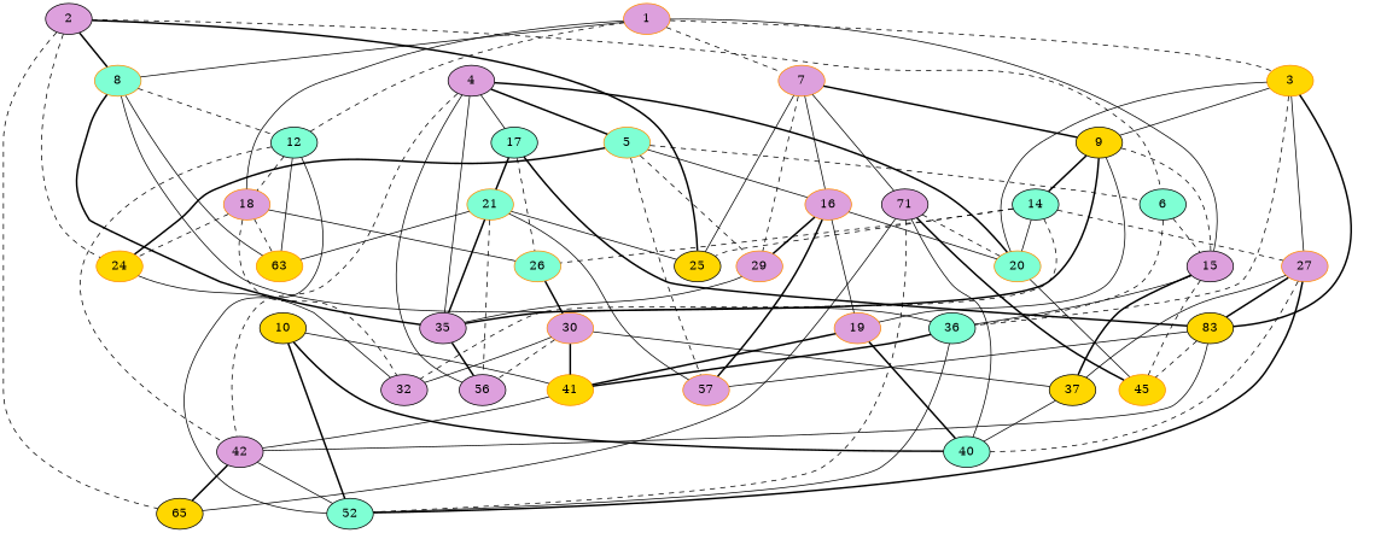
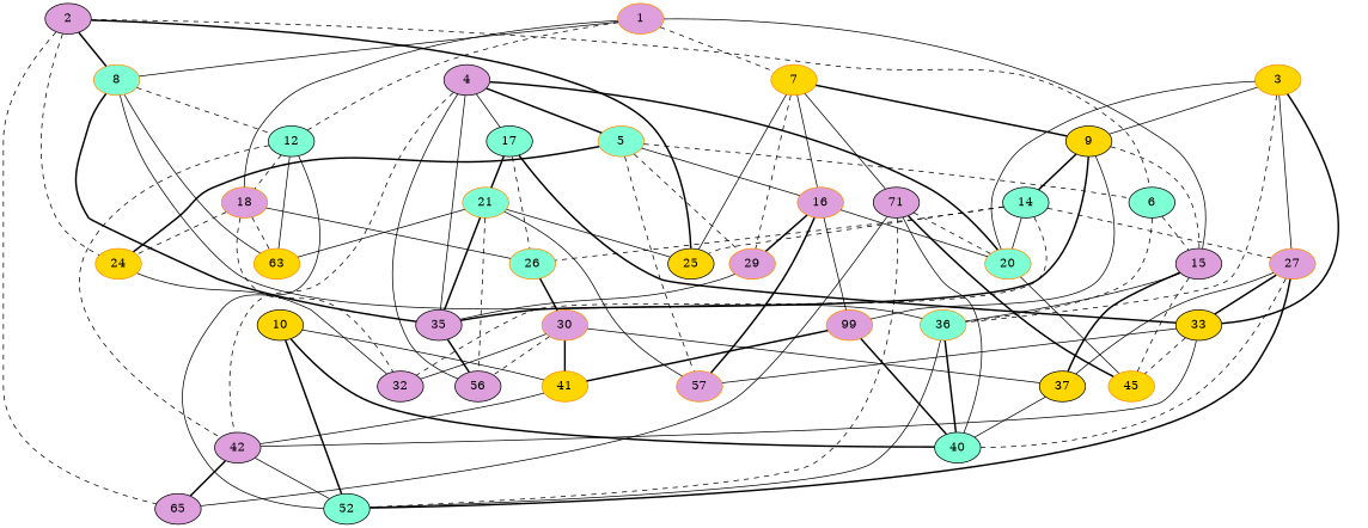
  graph {
    node [color=darkorange fillcolor=plum style=filled]
    edge [style=solid]
    1 [super="+46"]
    3 [fillcolor=gold super="+58"]
-   7 [super="+53"]
+   7 [fillcolor=gold super="+53"]
    8 [fillcolor=aquamarine super="+13"]
    12 [color=black fillcolor=aquamarine super="+60"]
    15 [color=black super="+31"]
    18 [super="+49"]
    9 [color=black fillcolor=gold super="+22"]
    20 [fillcolor=aquamarine super="+47"]
    27 [super="+62"]
-   33 [color=black fillcolor=gold super="+34" label=83]
-   36 [color=black fillcolor=aquamarine super="+54"]
+   33 [color=black fillcolor=gold super="+34"]
+   36 [fillcolor=aquamarine super="+54"]
    25 [color=black fillcolor=gold]
    16 [super="+43"]
    29
    n16 [color=black label=71 super="+23"]
    35 [color=black super="+38"]
    63 [fillcolor=gold]
    42 [color=black super="+59"]
    52 [color=black fillcolor=aquamarine super="+64"]
    45 [fillcolor=gold]
    37 [color=black fillcolor=gold]
    24 [fillcolor=gold]
    26 [fillcolor=aquamarine]
    32 [color=black]
    2 [color=black super="+39"]
    6 [color=black fillcolor=aquamarine]
-   65 [color=black fillcolor=gold]
+   65 [color=black]
    14 [color=black fillcolor=aquamarine super="+50"]
-   19
+   19 [label=99]
    40 [color=black fillcolor=aquamarine super="+44"]
    57
    41 [fillcolor=gold super="+61"]
    4 [color=black super="+48"]
    5 [fillcolor=aquamarine super="+51"]
    17 [color=black fillcolor=aquamarine]
    56 [color=black]
    21 [fillcolor=aquamarine super="+28"]
    10 [color=black fillcolor=gold]
    30 [super="+55"]
-   1 -- 3 [style=dashed]
    1 -- 7 [style=dashed]
    1 -- 8
    1 -- 12 [style=dashed]
    1 -- 15
    1 -- 18
    3 -- 9
    3 -- 20
    3 -- 27
    3 -- 33 [style=bold]
    3 -- 36 [style=dashed]
    7 -- 9 [style=bold]
    7 -- 25
    7 -- 16
    7 -- 29 [style=dashed]
    7 -- n16
    8 -- 12 [style=dashed]
    8 -- 36
    8 -- 35 [style=bold]
    8 -- 63
    12 -- 18 [style=dashed]
    12 -- 63
    12 -- 42 [style=dashed]
    12 -- 52
    15 -- 36
    15 -- 45 [style=dashed]
    15 -- 37 [style=bold]
    18 -- 63 [style=dashed]
    18 -- 24 [style=dashed]
    18 -- 26
    18 -- 32 [style=dashed]
    9 -- 15 [style=dashed]
    9 -- 35 [style=bold]
    9 -- 14 [style=bold]
    9 -- 19
    20 -- 45
    27 -- 33 [style=bold]
    27 -- 52 [style=bold]
    27 -- 37
    27 -- 40 [style=dashed]
    33 -- 42
    33 -- 45 [style=dashed]
    33 -- 57
    36 -- 52
-   36 -- 41 [style=bold]
+   36 -- 40 [style=bold]
    16 -- 20
    16 -- 29 [style=bold]
    16 -- 19
    16 -- 57 [style=bold]
    29 -- 35
    n16 -- 20 [style=dashed]
    n16 -- 52 [style=dashed]
    n16 -- 45 [style=bold]
    n16 -- 65
    n16 -- 40
    35 -- 56 [style=bold]
    42 -- 52
    42 -- 65 [style=bold]
    37 -- 40
    24 -- 32
    26 -- 30 [style=bold]
    2 -- 8 [style=bold]
    2 -- 25 [style=bold]
    2 -- 24 [style=dashed]
    2 -- 6 [style=dashed]
    2 -- 65 [style=dashed weight=2]
    6 -- 15 [style=dashed]
    6 -- 36 [style=dashed]
    14 -- 20
    14 -- 27 [style=dashed]
    14 -- 25 [style=dashed]
    14 -- 26 [style=dashed]
    14 -- 32 [style=dashed]
    19 -- 40 [style=bold]
    19 -- 41 [style=bold]
    41 -- 42
    4 -- 20 [style=bold]
    4 -- 35
    4 -- 42 [style=dashed]
    4 -- 5 [style=bold]
    4 -- 17
    4 -- 56
    5 -- 16
    5 -- 29 [style=dashed]
    5 -- 24 [style=bold]
    5 -- 6 [style=dashed]
    5 -- 57 [style=dashed]
    17 -- 33 [style=bold]
    17 -- 26 [style=dashed]
    17 -- 21 [style=bold]
    21 -- 25
    21 -- 35 [style=bold]
    21 -- 63
    21 -- 57
    21 -- 56 [style=dashed]
    10 -- 52 [style=bold]
    10 -- 40 [style=bold weight=2]
    10 -- 41
    30 -- 37
    30 -- 32
    30 -- 41 [style=bold weight=2]
    30 -- 56 [style=dashed]
  }
